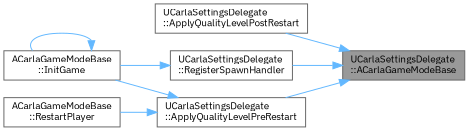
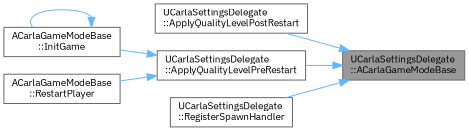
  digraph {
    fontname="IBM Plex Sans"
    rankdir=RL
    node [color=grey40 fillcolor=white fontname="IBM Plex Sans" fontsize=10 shape=box style=filled]
    edge [color=steelblue1 dir=back fontname="IBM Plex Sans" fontsize=10 labelfontname=Helvetica labelfontsize=10 style=solid]
    n1 [color=gray40 fillcolor=grey60 fontcolor=black height=0.2 label="UCarlaSettingsDelegate\l::ACarlaGameModeBase" width=0.4]
    n2 [height=0.2 label="UCarlaSettingsDelegate\l::ApplyQualityLevelPostRestart" width=0.4]
    n3 [height=0.2 label="UCarlaSettingsDelegate\l::ApplyQualityLevelPreRestart" width=0.4]
    n4 [height=0.2 label="UCarlaSettingsDelegate\l::RegisterSpawnHandler" width=0.4]
    n5 [height=0.2 label="ACarlaGameModeBase\l::InitGame" width=0.4]
    n6 [height=0.2 label="ACarlaGameModeBase\l::RestartPlayer" width=0.4]
    n1 -> n2
    n1 -> n3
    n1 -> n4
    n3 -> n5
    n3 -> n6
-   n4 -> n5
    n5 -> n5
  }
